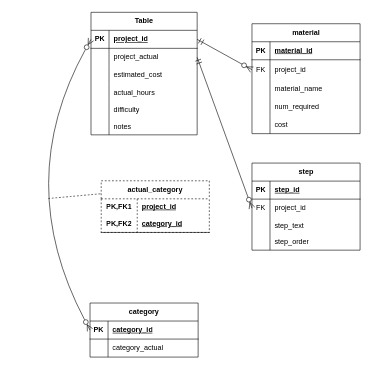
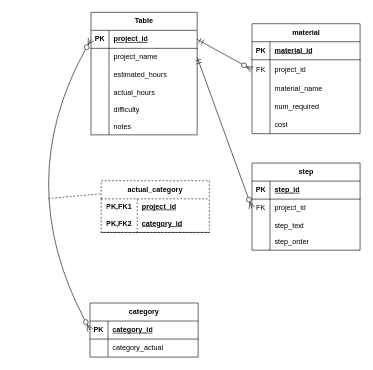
  <mxCell id="0" />
  <mxCell id="1" parent="0" />
  <mxCell id="2" value="Table" style="shape=table;startSize=30;container=1;collapsible=1;childLayout=tableLayout;fixedRows=1;rowLines=0;fontStyle=1;align=center;resizeLast=1;html=1;" vertex="1" parent="1"><mxGeometry x="151" y="20" width="176.75" height="204" as="geometry" /></mxCell>
  <mxCell id="3" value="" style="shape=tableRow;horizontal=0;startSize=0;swimlaneHead=0;swimlaneBody=0;fillColor=none;collapsible=0;dropTarget=0;points=[[0,0.5],[1,0.5]];portConstraint=eastwest;top=0;left=0;right=0;bottom=1;" vertex="1" parent="2"><mxGeometry y="30" width="176.75" height="30" as="geometry" /></mxCell>
  <mxCell id="4" value="PK" style="shape=partialRectangle;connectable=0;fillColor=none;top=0;left=0;bottom=0;right=0;fontStyle=1;overflow=hidden;whiteSpace=wrap;html=1;" vertex="1" parent="3"><mxGeometry width="30" height="30" as="geometry"><mxRectangle width="30" height="30" as="alternateBounds" /></mxGeometry></mxCell>
  <mxCell id="5" value="project_id" style="shape=partialRectangle;connectable=0;fillColor=none;top=0;left=0;bottom=0;right=0;align=left;spacingLeft=6;fontStyle=5;overflow=hidden;whiteSpace=wrap;html=1;" vertex="1" parent="3"><mxGeometry x="30" width="146.75" height="30" as="geometry"><mxRectangle width="146.75" height="30" as="alternateBounds" /></mxGeometry></mxCell>
  <mxCell id="6" value="" style="shape=tableRow;horizontal=0;startSize=0;swimlaneHead=0;swimlaneBody=0;fillColor=none;collapsible=0;dropTarget=0;points=[[0,0.5],[1,0.5]];portConstraint=eastwest;top=0;left=0;right=0;bottom=0;" vertex="1" parent="2"><mxGeometry y="60" width="176.75" height="30" as="geometry" /></mxCell>
  <mxCell id="7" value="" style="shape=partialRectangle;connectable=0;fillColor=none;top=0;left=0;bottom=0;right=0;editable=1;overflow=hidden;whiteSpace=wrap;html=1;" vertex="1" parent="6"><mxGeometry width="30" height="30" as="geometry"><mxRectangle width="30" height="30" as="alternateBounds" /></mxGeometry></mxCell>
- <mxCell id="8" value="project_actual" style="shape=partialRectangle;connectable=0;fillColor=none;top=0;left=0;bottom=0;right=0;align=left;spacingLeft=6;overflow=hidden;whiteSpace=wrap;html=1;" vertex="1" parent="6"><mxGeometry x="30" width="146.75" height="30" as="geometry"><mxRectangle width="146.75" height="30" as="alternateBounds" /></mxGeometry></mxCell>
+ <mxCell id="8" value="project_name" style="shape=partialRectangle;connectable=0;fillColor=none;top=0;left=0;bottom=0;right=0;align=left;spacingLeft=6;overflow=hidden;whiteSpace=wrap;html=1;" vertex="1" parent="6"><mxGeometry x="30" width="146.75" height="30" as="geometry"><mxRectangle width="146.75" height="30" as="alternateBounds" /></mxGeometry></mxCell>
  <mxCell id="9" value="" style="shape=tableRow;horizontal=0;startSize=0;swimlaneHead=0;swimlaneBody=0;fillColor=none;collapsible=0;dropTarget=0;points=[[0,0.5],[1,0.5]];portConstraint=eastwest;top=0;left=0;right=0;bottom=0;" vertex="1" parent="2"><mxGeometry y="90" width="176.75" height="30" as="geometry" /></mxCell>
  <mxCell id="10" value="" style="shape=partialRectangle;connectable=0;fillColor=none;top=0;left=0;bottom=0;right=0;editable=1;overflow=hidden;whiteSpace=wrap;html=1;" vertex="1" parent="9"><mxGeometry width="30" height="30" as="geometry"><mxRectangle width="30" height="30" as="alternateBounds" /></mxGeometry></mxCell>
- <mxCell id="11" value="estimated_cost" style="shape=partialRectangle;connectable=0;fillColor=none;top=0;left=0;bottom=0;right=0;align=left;spacingLeft=6;overflow=hidden;whiteSpace=wrap;html=1;" vertex="1" parent="9"><mxGeometry x="30" width="146.75" height="30" as="geometry"><mxRectangle width="146.75" height="30" as="alternateBounds" /></mxGeometry></mxCell>
+ <mxCell id="11" value="estimated_hours" style="shape=partialRectangle;connectable=0;fillColor=none;top=0;left=0;bottom=0;right=0;align=left;spacingLeft=6;overflow=hidden;whiteSpace=wrap;html=1;" vertex="1" parent="9"><mxGeometry x="30" width="146.75" height="30" as="geometry"><mxRectangle width="146.75" height="30" as="alternateBounds" /></mxGeometry></mxCell>
  <mxCell id="12" value="" style="shape=tableRow;horizontal=0;startSize=0;swimlaneHead=0;swimlaneBody=0;fillColor=none;collapsible=0;dropTarget=0;points=[[0,0.5],[1,0.5]];portConstraint=eastwest;top=0;left=0;right=0;bottom=0;" vertex="1" parent="2"><mxGeometry y="120" width="176.75" height="28" as="geometry" /></mxCell>
  <mxCell id="13" value="" style="shape=partialRectangle;connectable=0;fillColor=none;top=0;left=0;bottom=0;right=0;editable=1;overflow=hidden;whiteSpace=wrap;html=1;" vertex="1" parent="12"><mxGeometry width="30" height="28" as="geometry"><mxRectangle width="30" height="28" as="alternateBounds" /></mxGeometry></mxCell>
  <mxCell id="14" value="actual_hours" style="shape=partialRectangle;connectable=0;fillColor=none;top=0;left=0;bottom=0;right=0;align=left;spacingLeft=6;overflow=hidden;whiteSpace=wrap;html=1;" vertex="1" parent="12"><mxGeometry x="30" width="146.75" height="28" as="geometry"><mxRectangle width="146.75" height="28" as="alternateBounds" /></mxGeometry></mxCell>
  <mxCell id="15" style="shape=tableRow;horizontal=0;startSize=0;swimlaneHead=0;swimlaneBody=0;fillColor=none;collapsible=0;dropTarget=0;points=[[0,0.5],[1,0.5]];portConstraint=eastwest;top=0;left=0;right=0;bottom=0;" vertex="1" parent="2"><mxGeometry y="148" width="176.75" height="28" as="geometry" /></mxCell>
  <mxCell id="16" style="shape=partialRectangle;connectable=0;fillColor=none;top=0;left=0;bottom=0;right=0;editable=1;overflow=hidden;whiteSpace=wrap;html=1;" vertex="1" parent="15"><mxGeometry width="30" height="28" as="geometry"><mxRectangle width="30" height="28" as="alternateBounds" /></mxGeometry></mxCell>
  <mxCell id="17" value="difficulty" style="shape=partialRectangle;connectable=0;fillColor=none;top=0;left=0;bottom=0;right=0;align=left;spacingLeft=6;overflow=hidden;whiteSpace=wrap;html=1;" vertex="1" parent="15"><mxGeometry x="30" width="146.75" height="28" as="geometry"><mxRectangle width="146.75" height="28" as="alternateBounds" /></mxGeometry></mxCell>
  <mxCell id="18" style="shape=tableRow;horizontal=0;startSize=0;swimlaneHead=0;swimlaneBody=0;fillColor=none;collapsible=0;dropTarget=0;points=[[0,0.5],[1,0.5]];portConstraint=eastwest;top=0;left=0;right=0;bottom=0;" vertex="1" parent="2"><mxGeometry y="176" width="176.75" height="28" as="geometry" /></mxCell>
  <mxCell id="19" style="shape=partialRectangle;connectable=0;fillColor=none;top=0;left=0;bottom=0;right=0;editable=1;overflow=hidden;whiteSpace=wrap;html=1;" vertex="1" parent="18"><mxGeometry width="30" height="28" as="geometry"><mxRectangle width="30" height="28" as="alternateBounds" /></mxGeometry></mxCell>
  <mxCell id="20" value="notes" style="shape=partialRectangle;connectable=0;fillColor=none;top=0;left=0;bottom=0;right=0;align=left;spacingLeft=6;overflow=hidden;whiteSpace=wrap;html=1;" vertex="1" parent="18"><mxGeometry x="30" width="146.75" height="28" as="geometry"><mxRectangle width="146.75" height="28" as="alternateBounds" /></mxGeometry></mxCell>
  <mxCell id="21" value="material" style="shape=table;startSize=30;container=1;collapsible=1;childLayout=tableLayout;fixedRows=1;rowLines=0;fontStyle=1;align=center;resizeLast=1;html=1;" vertex="1" parent="1"><mxGeometry x="419" y="39" width="180" height="183" as="geometry"><mxRectangle x="223" y="-145" width="197" height="160" as="alternateBounds" /></mxGeometry></mxCell>
  <mxCell id="22" value="" style="shape=tableRow;horizontal=0;startSize=0;swimlaneHead=0;swimlaneBody=0;fillColor=none;collapsible=0;dropTarget=0;points=[[0,0.5],[1,0.5]];portConstraint=eastwest;top=0;left=0;right=0;bottom=1;" vertex="1" parent="21"><mxGeometry y="30" width="180" height="30" as="geometry" /></mxCell>
  <mxCell id="23" value="PK" style="shape=partialRectangle;connectable=0;fillColor=none;top=0;left=0;bottom=0;right=0;fontStyle=1;overflow=hidden;whiteSpace=wrap;html=1;" vertex="1" parent="22"><mxGeometry width="30" height="30" as="geometry"><mxRectangle width="30" height="30" as="alternateBounds" /></mxGeometry></mxCell>
  <mxCell id="24" value="material_id" style="shape=partialRectangle;connectable=0;fillColor=none;top=0;left=0;bottom=0;right=0;align=left;spacingLeft=6;fontStyle=5;overflow=hidden;whiteSpace=wrap;html=1;" vertex="1" parent="22"><mxGeometry x="30" width="150" height="30" as="geometry"><mxRectangle width="150" height="30" as="alternateBounds" /></mxGeometry></mxCell>
  <mxCell id="25" value="" style="shape=tableRow;horizontal=0;startSize=0;swimlaneHead=0;swimlaneBody=0;fillColor=none;collapsible=0;dropTarget=0;points=[[0,0.5],[1,0.5]];portConstraint=eastwest;top=0;left=0;right=0;bottom=0;" vertex="1" parent="21"><mxGeometry y="60" width="180" height="33" as="geometry" /></mxCell>
  <mxCell id="26" value="FK" style="shape=partialRectangle;connectable=0;fillColor=none;top=0;left=0;bottom=0;right=0;editable=1;overflow=hidden;whiteSpace=wrap;html=1;" vertex="1" parent="25"><mxGeometry width="30" height="33" as="geometry"><mxRectangle width="30" height="33" as="alternateBounds" /></mxGeometry></mxCell>
  <mxCell id="27" value="project_id" style="shape=partialRectangle;connectable=0;fillColor=none;top=0;left=0;bottom=0;right=0;align=left;spacingLeft=6;overflow=hidden;whiteSpace=wrap;html=1;" vertex="1" parent="25"><mxGeometry x="30" width="150" height="33" as="geometry"><mxRectangle width="150" height="33" as="alternateBounds" /></mxGeometry></mxCell>
  <mxCell id="28" value="" style="shape=tableRow;horizontal=0;startSize=0;swimlaneHead=0;swimlaneBody=0;fillColor=none;collapsible=0;dropTarget=0;points=[[0,0.5],[1,0.5]];portConstraint=eastwest;top=0;left=0;right=0;bottom=0;" vertex="1" parent="21"><mxGeometry y="93" width="180" height="30" as="geometry" /></mxCell>
  <mxCell id="29" value="" style="shape=partialRectangle;connectable=0;fillColor=none;top=0;left=0;bottom=0;right=0;editable=1;overflow=hidden;whiteSpace=wrap;html=1;" vertex="1" parent="28"><mxGeometry width="30" height="30" as="geometry"><mxRectangle width="30" height="30" as="alternateBounds" /></mxGeometry></mxCell>
  <mxCell id="30" value="material_name" style="shape=partialRectangle;connectable=0;fillColor=none;top=0;left=0;bottom=0;right=0;align=left;spacingLeft=6;overflow=hidden;whiteSpace=wrap;html=1;" vertex="1" parent="28"><mxGeometry x="30" width="150" height="30" as="geometry"><mxRectangle width="150" height="30" as="alternateBounds" /></mxGeometry></mxCell>
  <mxCell id="31" value="" style="shape=tableRow;horizontal=0;startSize=0;swimlaneHead=0;swimlaneBody=0;fillColor=none;collapsible=0;dropTarget=0;points=[[0,0.5],[1,0.5]];portConstraint=eastwest;top=0;left=0;right=0;bottom=0;" vertex="1" parent="21"><mxGeometry y="123" width="180" height="30" as="geometry" /></mxCell>
  <mxCell id="32" value="" style="shape=partialRectangle;connectable=0;fillColor=none;top=0;left=0;bottom=0;right=0;editable=1;overflow=hidden;whiteSpace=wrap;html=1;" vertex="1" parent="31"><mxGeometry width="30" height="30" as="geometry"><mxRectangle width="30" height="30" as="alternateBounds" /></mxGeometry></mxCell>
  <mxCell id="33" value="num_required" style="shape=partialRectangle;connectable=0;fillColor=none;top=0;left=0;bottom=0;right=0;align=left;spacingLeft=6;overflow=hidden;whiteSpace=wrap;html=1;" vertex="1" parent="31"><mxGeometry x="30" width="150" height="30" as="geometry"><mxRectangle width="150" height="30" as="alternateBounds" /></mxGeometry></mxCell>
  <mxCell id="34" style="shape=tableRow;horizontal=0;startSize=0;swimlaneHead=0;swimlaneBody=0;fillColor=none;collapsible=0;dropTarget=0;points=[[0,0.5],[1,0.5]];portConstraint=eastwest;top=0;left=0;right=0;bottom=0;" vertex="1" parent="21"><mxGeometry y="153" width="180" height="30" as="geometry" /></mxCell>
  <mxCell id="35" style="shape=partialRectangle;connectable=0;fillColor=none;top=0;left=0;bottom=0;right=0;editable=1;overflow=hidden;whiteSpace=wrap;html=1;" vertex="1" parent="34"><mxGeometry width="30" height="30" as="geometry"><mxRectangle width="30" height="30" as="alternateBounds" /></mxGeometry></mxCell>
  <mxCell id="36" value="cost" style="shape=partialRectangle;connectable=0;fillColor=none;top=0;left=0;bottom=0;right=0;align=left;spacingLeft=6;overflow=hidden;whiteSpace=wrap;html=1;" vertex="1" parent="34"><mxGeometry x="30" width="150" height="30" as="geometry"><mxRectangle width="150" height="30" as="alternateBounds" /></mxGeometry></mxCell>
  <mxCell id="37" value="step" style="shape=table;startSize=30;container=1;collapsible=1;childLayout=tableLayout;fixedRows=1;rowLines=0;fontStyle=1;align=center;resizeLast=1;html=1;" vertex="1" parent="1"><mxGeometry x="419" y="271" width="180" height="145" as="geometry" /></mxCell>
  <mxCell id="38" value="" style="shape=tableRow;horizontal=0;startSize=0;swimlaneHead=0;swimlaneBody=0;fillColor=none;collapsible=0;dropTarget=0;points=[[0,0.5],[1,0.5]];portConstraint=eastwest;top=0;left=0;right=0;bottom=1;" vertex="1" parent="37"><mxGeometry y="30" width="180" height="30" as="geometry" /></mxCell>
  <mxCell id="39" value="PK" style="shape=partialRectangle;connectable=0;fillColor=none;top=0;left=0;bottom=0;right=0;fontStyle=1;overflow=hidden;whiteSpace=wrap;html=1;" vertex="1" parent="38"><mxGeometry width="30" height="30" as="geometry"><mxRectangle width="30" height="30" as="alternateBounds" /></mxGeometry></mxCell>
  <mxCell id="40" value="step_id" style="shape=partialRectangle;connectable=0;fillColor=none;top=0;left=0;bottom=0;right=0;align=left;spacingLeft=6;fontStyle=5;overflow=hidden;whiteSpace=wrap;html=1;" vertex="1" parent="38"><mxGeometry x="30" width="150" height="30" as="geometry"><mxRectangle width="150" height="30" as="alternateBounds" /></mxGeometry></mxCell>
  <mxCell id="41" value="" style="shape=tableRow;horizontal=0;startSize=0;swimlaneHead=0;swimlaneBody=0;fillColor=none;collapsible=0;dropTarget=0;points=[[0,0.5],[1,0.5]];portConstraint=eastwest;top=0;left=0;right=0;bottom=0;" vertex="1" parent="37"><mxGeometry y="60" width="180" height="30" as="geometry" /></mxCell>
  <mxCell id="42" value="FK" style="shape=partialRectangle;connectable=0;fillColor=none;top=0;left=0;bottom=0;right=0;editable=1;overflow=hidden;whiteSpace=wrap;html=1;" vertex="1" parent="41"><mxGeometry width="30" height="30" as="geometry"><mxRectangle width="30" height="30" as="alternateBounds" /></mxGeometry></mxCell>
  <mxCell id="43" value="project_id" style="shape=partialRectangle;connectable=0;fillColor=none;top=0;left=0;bottom=0;right=0;align=left;spacingLeft=6;overflow=hidden;whiteSpace=wrap;html=1;" vertex="1" parent="41"><mxGeometry x="30" width="150" height="30" as="geometry"><mxRectangle width="150" height="30" as="alternateBounds" /></mxGeometry></mxCell>
  <mxCell id="44" value="" style="shape=tableRow;horizontal=0;startSize=0;swimlaneHead=0;swimlaneBody=0;fillColor=none;collapsible=0;dropTarget=0;points=[[0,0.5],[1,0.5]];portConstraint=eastwest;top=0;left=0;right=0;bottom=0;" vertex="1" parent="37"><mxGeometry y="90" width="180" height="28" as="geometry" /></mxCell>
  <mxCell id="45" value="" style="shape=partialRectangle;connectable=0;fillColor=none;top=0;left=0;bottom=0;right=0;editable=1;overflow=hidden;whiteSpace=wrap;html=1;" vertex="1" parent="44"><mxGeometry width="30" height="28" as="geometry"><mxRectangle width="30" height="28" as="alternateBounds" /></mxGeometry></mxCell>
  <mxCell id="46" value="step_text" style="shape=partialRectangle;connectable=0;fillColor=none;top=0;left=0;bottom=0;right=0;align=left;spacingLeft=6;overflow=hidden;whiteSpace=wrap;html=1;" vertex="1" parent="44"><mxGeometry x="30" width="150" height="28" as="geometry"><mxRectangle width="150" height="28" as="alternateBounds" /></mxGeometry></mxCell>
  <mxCell id="47" value="" style="shape=tableRow;horizontal=0;startSize=0;swimlaneHead=0;swimlaneBody=0;fillColor=none;collapsible=0;dropTarget=0;points=[[0,0.5],[1,0.5]];portConstraint=eastwest;top=0;left=0;right=0;bottom=0;" vertex="1" parent="37"><mxGeometry y="118" width="180" height="27" as="geometry" /></mxCell>
  <mxCell id="48" value="" style="shape=partialRectangle;connectable=0;fillColor=none;top=0;left=0;bottom=0;right=0;editable=1;overflow=hidden;whiteSpace=wrap;html=1;" vertex="1" parent="47"><mxGeometry width="30" height="27" as="geometry"><mxRectangle width="30" height="27" as="alternateBounds" /></mxGeometry></mxCell>
  <mxCell id="49" value="step_order" style="shape=partialRectangle;connectable=0;fillColor=none;top=0;left=0;bottom=0;right=0;align=left;spacingLeft=6;overflow=hidden;whiteSpace=wrap;html=1;" vertex="1" parent="47"><mxGeometry x="30" width="150" height="27" as="geometry"><mxRectangle width="150" height="27" as="alternateBounds" /></mxGeometry></mxCell>
  <mxCell id="50" value="category" style="shape=table;startSize=30;container=1;collapsible=1;childLayout=tableLayout;fixedRows=1;rowLines=0;fontStyle=1;align=center;resizeLast=1;html=1;" vertex="1" parent="1"><mxGeometry x="149.38" y="504" width="180" height="90" as="geometry" /></mxCell>
  <mxCell id="51" value="" style="shape=tableRow;horizontal=0;startSize=0;swimlaneHead=0;swimlaneBody=0;fillColor=none;collapsible=0;dropTarget=0;points=[[0,0.5],[1,0.5]];portConstraint=eastwest;top=0;left=0;right=0;bottom=1;" vertex="1" parent="50"><mxGeometry y="30" width="180" height="30" as="geometry" /></mxCell>
  <mxCell id="52" value="PK" style="shape=partialRectangle;connectable=0;fillColor=none;top=0;left=0;bottom=0;right=0;fontStyle=1;overflow=hidden;whiteSpace=wrap;html=1;" vertex="1" parent="51"><mxGeometry width="30" height="30" as="geometry"><mxRectangle width="30" height="30" as="alternateBounds" /></mxGeometry></mxCell>
  <mxCell id="53" value="category_id" style="shape=partialRectangle;connectable=0;fillColor=none;top=0;left=0;bottom=0;right=0;align=left;spacingLeft=6;fontStyle=5;overflow=hidden;whiteSpace=wrap;html=1;" vertex="1" parent="51"><mxGeometry x="30" width="150" height="30" as="geometry"><mxRectangle width="150" height="30" as="alternateBounds" /></mxGeometry></mxCell>
  <mxCell id="54" value="" style="shape=tableRow;horizontal=0;startSize=0;swimlaneHead=0;swimlaneBody=0;fillColor=none;collapsible=0;dropTarget=0;points=[[0,0.5],[1,0.5]];portConstraint=eastwest;top=0;left=0;right=0;bottom=0;" vertex="1" parent="50"><mxGeometry y="60" width="180" height="30" as="geometry" /></mxCell>
  <mxCell id="55" value="" style="shape=partialRectangle;connectable=0;fillColor=none;top=0;left=0;bottom=0;right=0;editable=1;overflow=hidden;whiteSpace=wrap;html=1;" vertex="1" parent="54"><mxGeometry width="30" height="30" as="geometry"><mxRectangle width="30" height="30" as="alternateBounds" /></mxGeometry></mxCell>
  <mxCell id="56" value="category_actual" style="shape=partialRectangle;connectable=0;fillColor=none;top=0;left=0;bottom=0;right=0;align=left;spacingLeft=6;overflow=hidden;whiteSpace=wrap;html=1;" vertex="1" parent="54"><mxGeometry x="30" width="150" height="30" as="geometry"><mxRectangle width="150" height="30" as="alternateBounds" /></mxGeometry></mxCell>
  <mxCell id="57" value="" style="endArrow=ERzeroToMany;html=1;rounded=0;fontSize=12;startSize=8;endSize=8;curved=1;endFill=0;exitX=0;exitY=0.5;exitDx=0;exitDy=0;startArrow=ERzeroToMany;startFill=0;entryX=0;entryY=0.5;entryDx=0;entryDy=0;" edge="1" parent="1" source="51" target="3"><mxGeometry width="50" height="50" relative="1" as="geometry"><mxPoint x="128.38" y="546" as="sourcePoint" /><mxPoint x="130" y="62" as="targetPoint" /><Array as="points"><mxPoint x="20" y="303" /></Array></mxGeometry></mxCell>
  <mxCell id="58" value="" style="endArrow=none;html=1;rounded=0;fontSize=12;startSize=8;endSize=8;curved=1;dashed=1;entryX=0;entryY=0.25;entryDx=0;entryDy=0;" edge="1" parent="1" target="61"><mxGeometry relative="1" as="geometry"><mxPoint x="80" y="330" as="sourcePoint" /><mxPoint x="149.38" y="323" as="targetPoint" /></mxGeometry></mxCell>
  <mxCell id="59" value="" style="fontSize=12;html=1;endArrow=ERzeroToMany;endFill=1;rounded=0;startSize=8;endSize=8;exitX=1;exitY=0.5;exitDx=0;exitDy=0;entryX=0;entryY=0.5;entryDx=0;entryDy=0;startArrow=ERmandOne;startFill=0;" edge="1" parent="1" source="3" target="25"><mxGeometry width="100" height="100" relative="1" as="geometry"><mxPoint x="309" y="271" as="sourcePoint" /><mxPoint x="409" y="171" as="targetPoint" /></mxGeometry></mxCell>
  <mxCell id="60" value="" style="fontSize=12;html=1;endArrow=ERzeroToMany;endFill=1;rounded=0;startSize=8;endSize=8;entryX=0;entryY=0.5;entryDx=0;entryDy=0;exitX=1;exitY=0.5;exitDx=0;exitDy=0;startArrow=ERmandOne;startFill=0;" edge="1" parent="1" source="6" target="41"><mxGeometry width="100" height="100" relative="1" as="geometry"><mxPoint x="319" y="265" as="sourcePoint" /><mxPoint x="419" y="165" as="targetPoint" /><Array as="points" /></mxGeometry></mxCell>
  <mxCell id="61" value="actual_category" style="shape=table;startSize=30;container=1;collapsible=1;childLayout=tableLayout;fixedRows=1;rowLines=0;fontStyle=1;align=center;resizeLast=1;html=1;whiteSpace=wrap;dashed=1;" vertex="1" parent="1"><mxGeometry x="168" y="300.5" width="180" height="86" as="geometry" /></mxCell>
  <mxCell id="62" value="" style="shape=tableRow;horizontal=0;startSize=0;swimlaneHead=0;swimlaneBody=0;fillColor=none;collapsible=0;dropTarget=0;points=[[0,0.5],[1,0.5]];portConstraint=eastwest;top=0;left=0;right=0;bottom=0;html=1;" vertex="1" parent="61"><mxGeometry y="30" width="180" height="26" as="geometry" /></mxCell>
  <mxCell id="63" value="PK,FK1" style="shape=partialRectangle;connectable=0;fillColor=none;top=0;left=0;bottom=0;right=0;fontStyle=1;overflow=hidden;html=1;whiteSpace=wrap;" vertex="1" parent="62"><mxGeometry width="60" height="26" as="geometry"><mxRectangle width="60" height="26" as="alternateBounds" /></mxGeometry></mxCell>
  <mxCell id="64" value="project_id" style="shape=partialRectangle;connectable=0;fillColor=none;top=0;left=0;bottom=0;right=0;align=left;spacingLeft=6;fontStyle=5;overflow=hidden;html=1;whiteSpace=wrap;" vertex="1" parent="62"><mxGeometry x="60" width="120" height="26" as="geometry"><mxRectangle width="120" height="26" as="alternateBounds" /></mxGeometry></mxCell>
  <mxCell id="65" value="" style="shape=tableRow;horizontal=0;startSize=0;swimlaneHead=0;swimlaneBody=0;fillColor=none;collapsible=0;dropTarget=0;points=[[0,0.5],[1,0.5]];portConstraint=eastwest;top=0;left=0;right=0;bottom=1;html=1;" vertex="1" parent="61"><mxGeometry y="56" width="180" height="30" as="geometry" /></mxCell>
  <mxCell id="66" value="PK,FK2" style="shape=partialRectangle;connectable=0;fillColor=none;top=0;left=0;bottom=0;right=0;fontStyle=1;overflow=hidden;html=1;whiteSpace=wrap;" vertex="1" parent="65"><mxGeometry width="60" height="30" as="geometry"><mxRectangle width="60" height="30" as="alternateBounds" /></mxGeometry></mxCell>
  <mxCell id="67" value="category_id" style="shape=partialRectangle;connectable=0;fillColor=none;top=0;left=0;bottom=0;right=0;align=left;spacingLeft=6;fontStyle=5;overflow=hidden;html=1;whiteSpace=wrap;" vertex="1" parent="65"><mxGeometry x="60" width="120" height="30" as="geometry"><mxRectangle width="120" height="30" as="alternateBounds" /></mxGeometry></mxCell>
